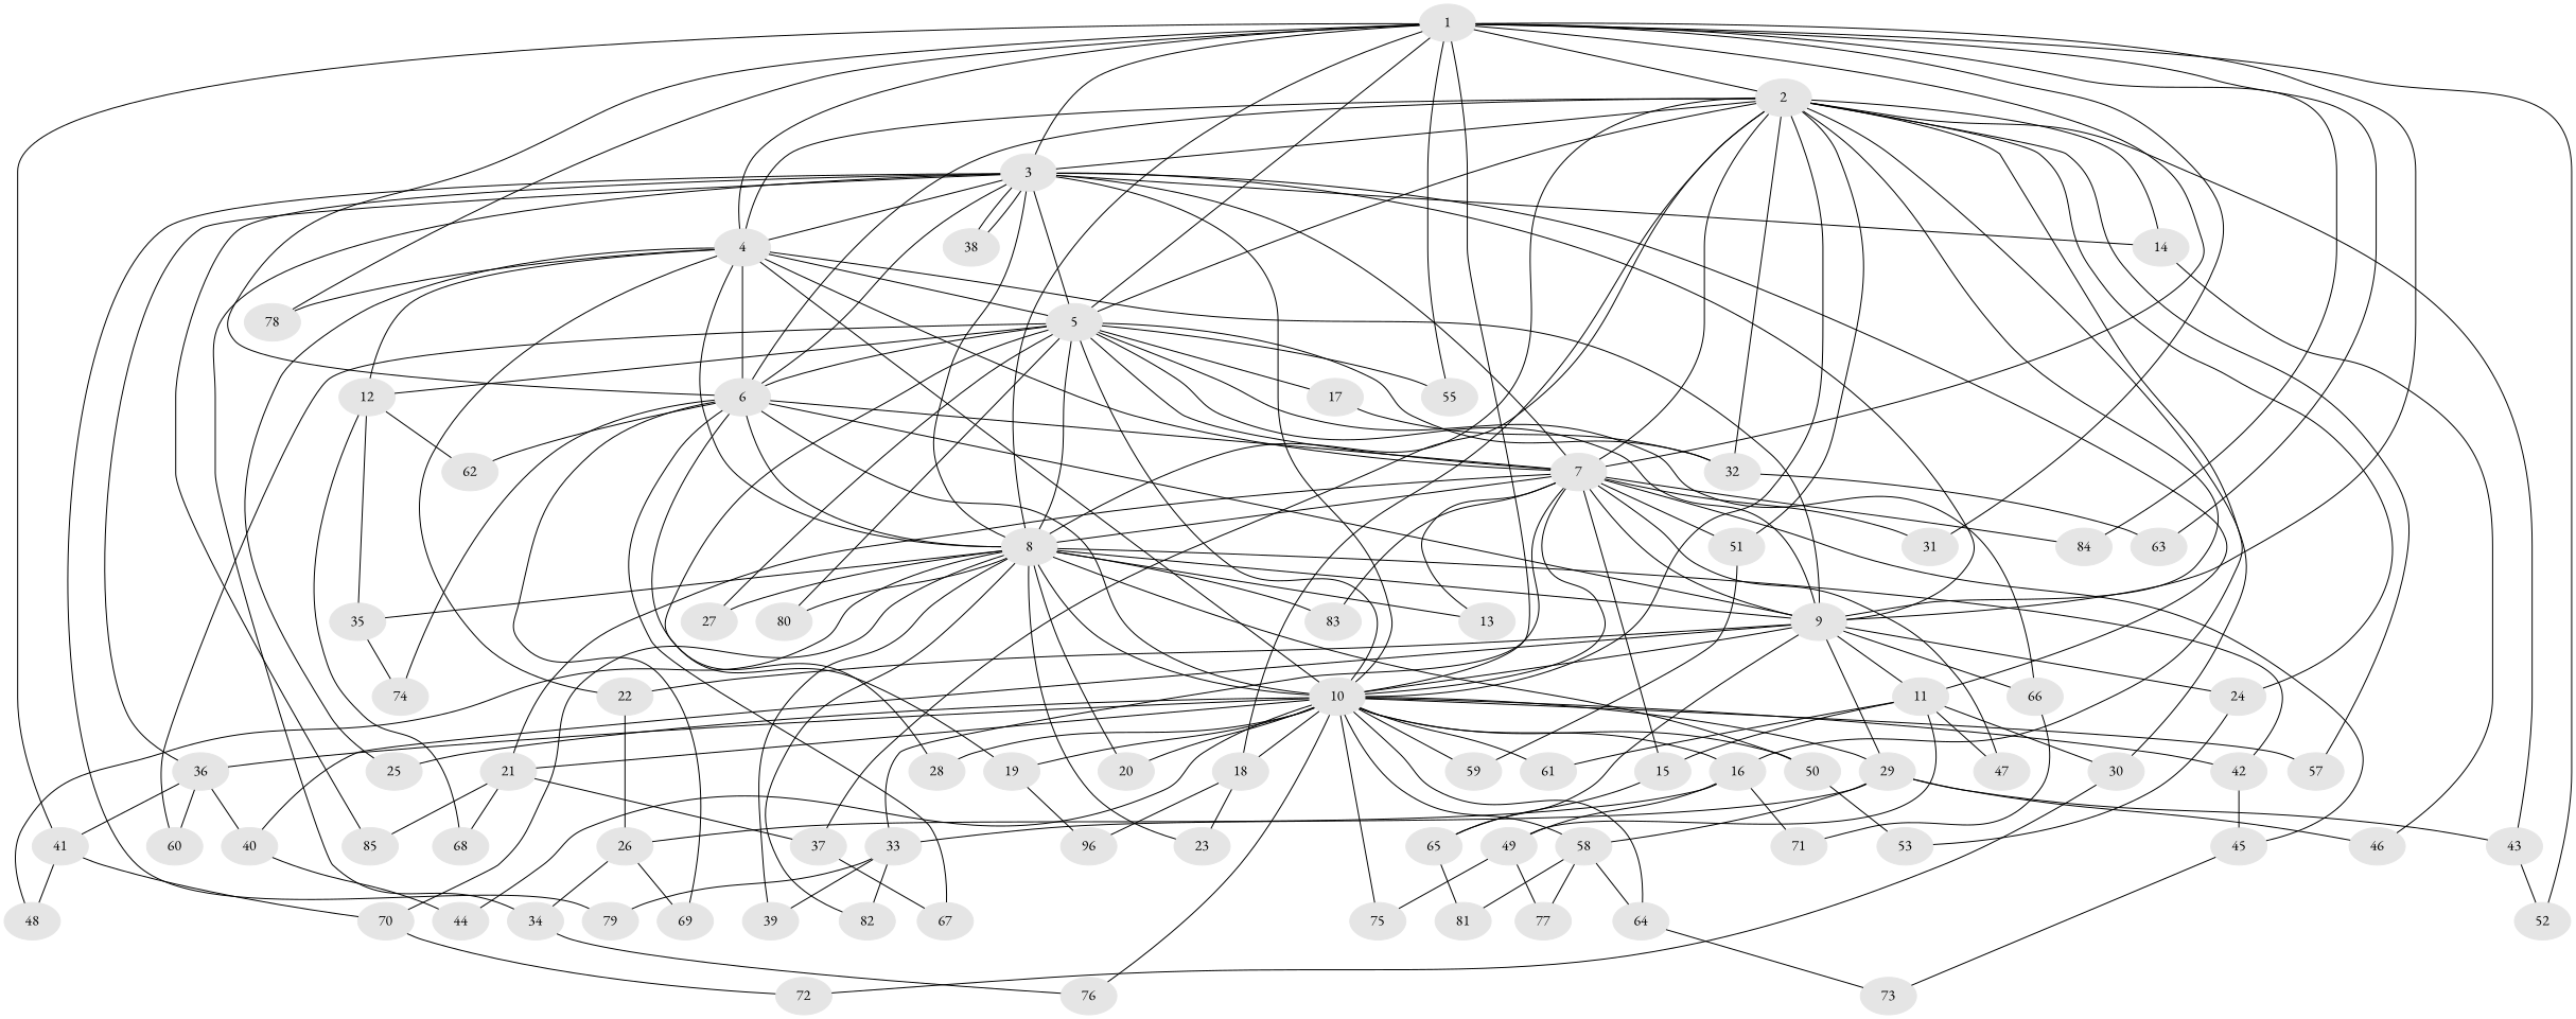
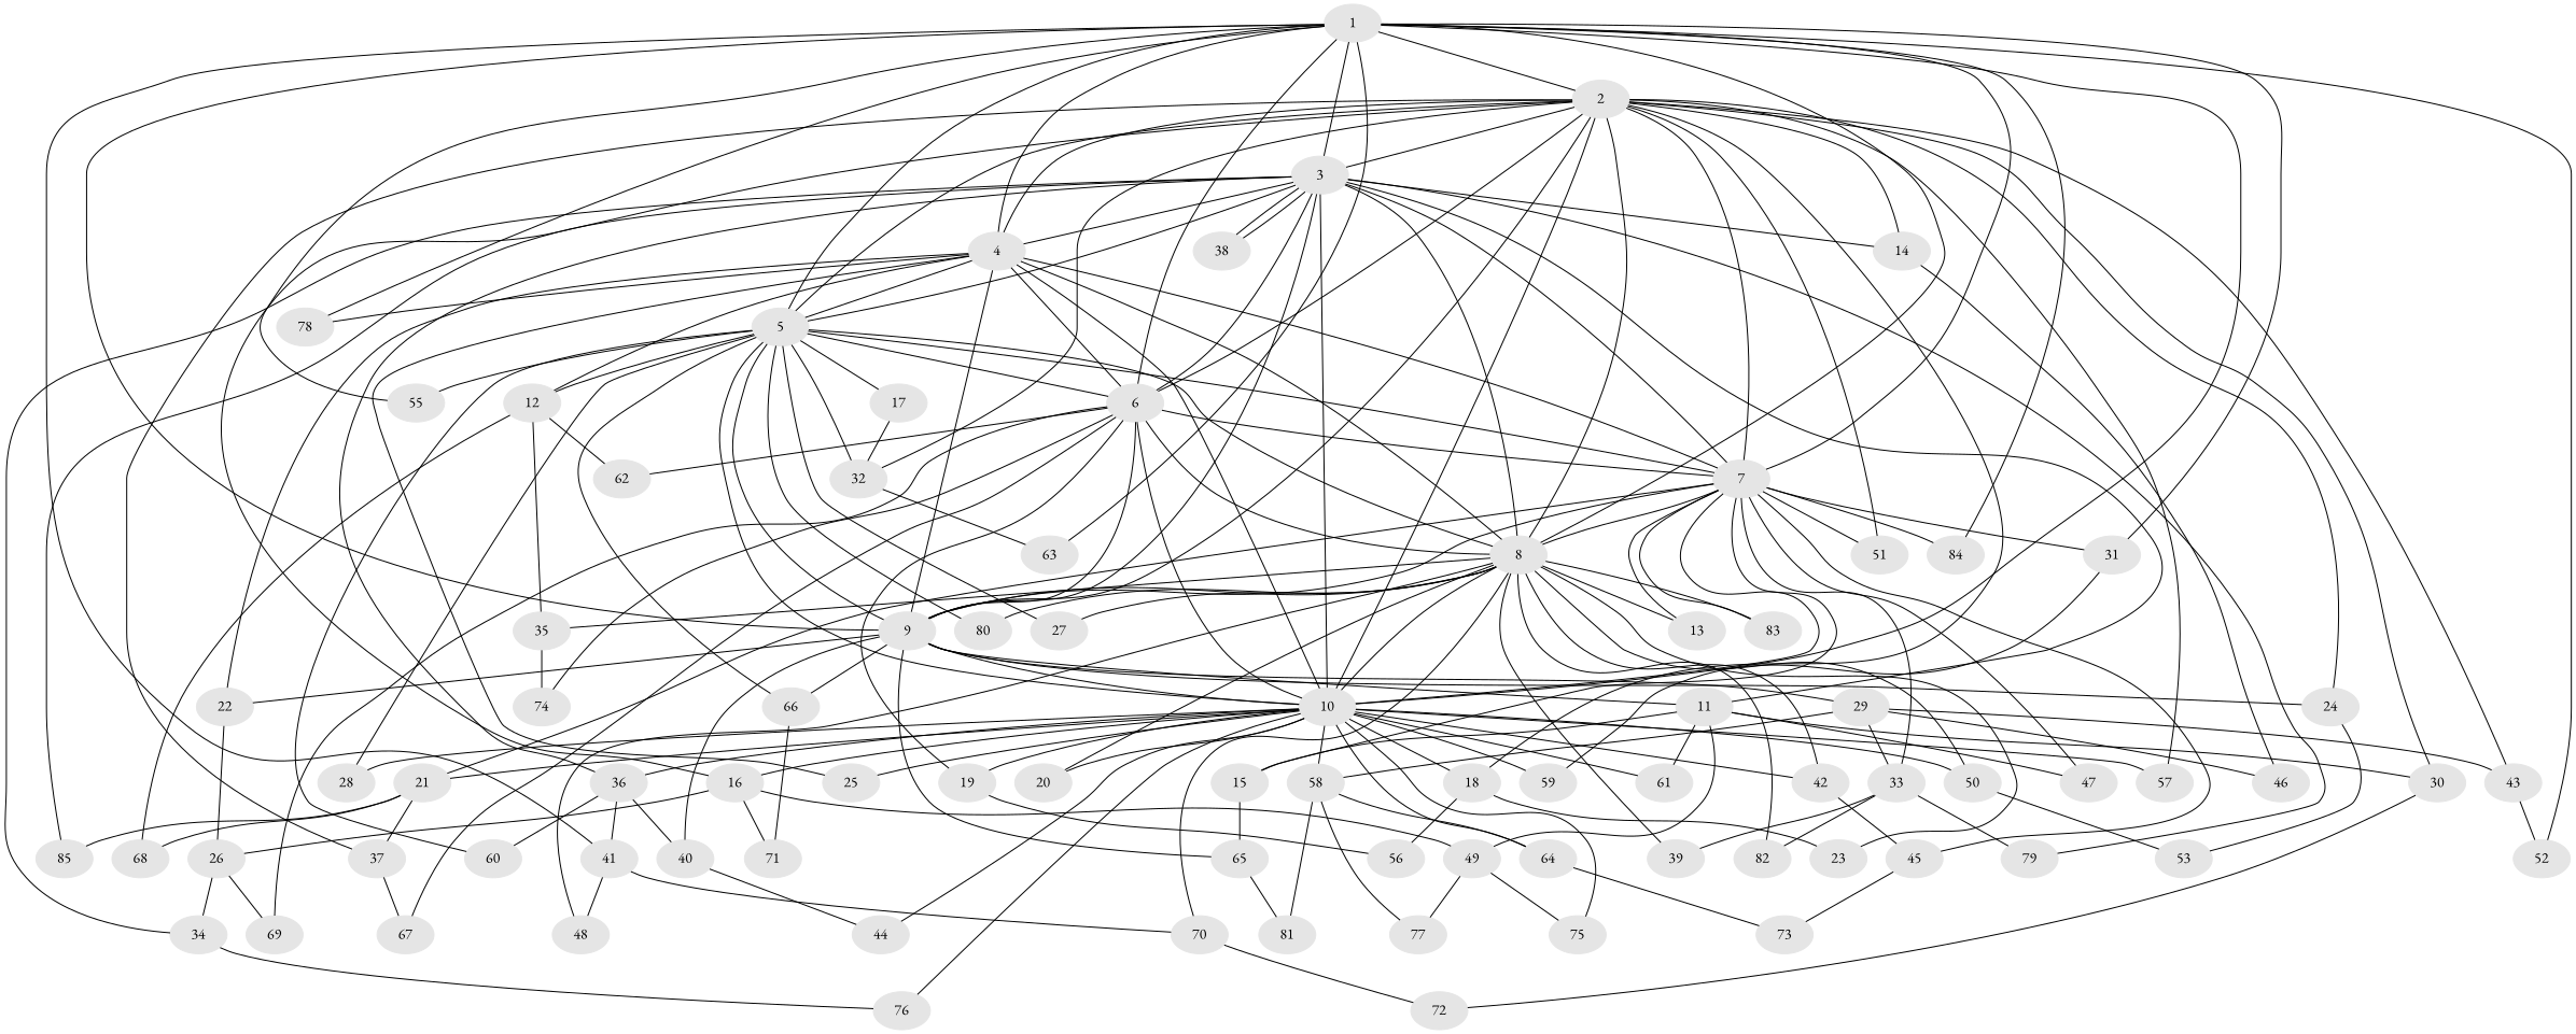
  graph {
    fontname="EB Garamond"
    node [color=gray90 fontname="EB Garamond" style=filled]
    edge [fontname="EB Garamond"]
    1
    2
    3
    4
    5
    6
    7
    8
    9
    10
    31
    41
    52
    55
    63
    78
    84
    14
    16
    18
    24
    30
    37
    43
    51
    57
    32
    11
    34
    36
    38
    79
    85
    12
    22
    25
    17
    27
    28
    60
    66
    80
    19
    62
    67
    69
    74
    13
    15
    21
    33
    45
    47
    83
    20
    23
    35
    39
    42
    48
    50
    70
    82
    29
    40
    65
    44
    58
    59
    61
    64
    75
    76
    46
    49
    26
    71
-   56 [label=96]
+   56
    53
    72
    68
    73
    81
    77
    1 -- 2
    1 -- 3
    1 -- 4
    1 -- 5
    1 -- 6
    1 -- 7
    1 -- 8
    1 -- 9
    1 -- 10
    1 -- 31
    1 -- 41
    1 -- 52
    1 -- 55
    1 -- 63
    1 -- 78
    1 -- 84
    2 -- 3
    2 -- 4
    2 -- 5
    2 -- 6
    2 -- 7
    2 -- 8
    2 -- 9
    2 -- 10
    2 -- 14
    2 -- 16
    2 -- 18
    2 -- 24
    2 -- 30
    2 -- 37
    2 -- 43
    2 -- 51
    2 -- 57
    2 -- 32
    3 -- 4
    3 -- 5
    3 -- 6
    3 -- 7
    3 -- 8
    3 -- 9
    3 -- 10
    3 -- 14
    3 -- 11
    3 -- 34
    3 -- 36
    3 -- 38
    3 -- 38
    3 -- 79
    3 -- 85
    4 -- 5
    4 -- 6
    4 -- 7
    4 -- 8
    4 -- 9
    4 -- 10
    4 -- 78
    4 -- 12
    4 -- 22
    4 -- 25
    5 -- 6
    5 -- 7
    5 -- 8
    5 -- 9
    5 -- 10
    5 -- 55
    5 -- 32
    5 -- 12
    5 -- 17
    5 -- 27
    5 -- 28
    5 -- 60
    5 -- 66
    5 -- 80
    6 -- 7
    6 -- 8
    6 -- 9
    6 -- 10
    6 -- 19
    6 -- 62
    6 -- 67
    6 -- 69
    6 -- 74
    7 -- 8
    7 -- 9
    7 -- 10
    7 -- 31
    7 -- 84
    7 -- 51
    7 -- 13
    7 -- 15
    7 -- 21
    7 -- 33
    7 -- 45
    7 -- 47
    7 -- 83
    8 -- 9
    8 -- 10
    8 -- 27
    8 -- 80
    8 -- 13
    8 -- 83
    8 -- 20
    8 -- 23
    8 -- 35
    8 -- 39
    8 -- 42
    8 -- 48
    8 -- 50
    8 -- 70
    8 -- 82
    9 -- 10
    9 -- 24
    9 -- 11
    9 -- 22
    9 -- 66
    9 -- 29
    9 -- 40
    9 -- 65
    10 -- 16
    10 -- 18
    10 -- 57
    10 -- 36
    10 -- 25
    10 -- 28
    10 -- 19
    10 -- 21
    10 -- 20
    10 -- 42
    10 -- 50
-   10 -- 29
    10 -- 44
    10 -- 58
    10 -- 59
    10 -- 61
    10 -- 64
    10 -- 75
    10 -- 76
-   51 -- 59
+   31 -- 59
    41 -- 48
    41 -- 70
    14 -- 46
    16 -- 49
    16 -- 26
    16 -- 71
    18 -- 23
    18 -- 56
    24 -- 53
    30 -- 72
    37 -- 67
    43 -- 52
    32 -- 63
    11 -- 30
    11 -- 15
    11 -- 47
    11 -- 61
    11 -- 49
    34 -- 76
    36 -- 41
    36 -- 60
    36 -- 40
    12 -- 62
    12 -- 35
    12 -- 68
    22 -- 26
    17 -- 32
    66 -- 71
    19 -- 56
    15 -- 65
    21 -- 37
    21 -- 85
    21 -- 68
    33 -- 79
    33 -- 39
    33 -- 82
    45 -- 73
    35 -- 74
    42 -- 45
    50 -- 53
    70 -- 72
    29 -- 43
    29 -- 33
    29 -- 58
    29 -- 46
    40 -- 44
    65 -- 81
    58 -- 64
    58 -- 81
    58 -- 77
    64 -- 73
    49 -- 75
    49 -- 77
    26 -- 34
    26 -- 69
  }
